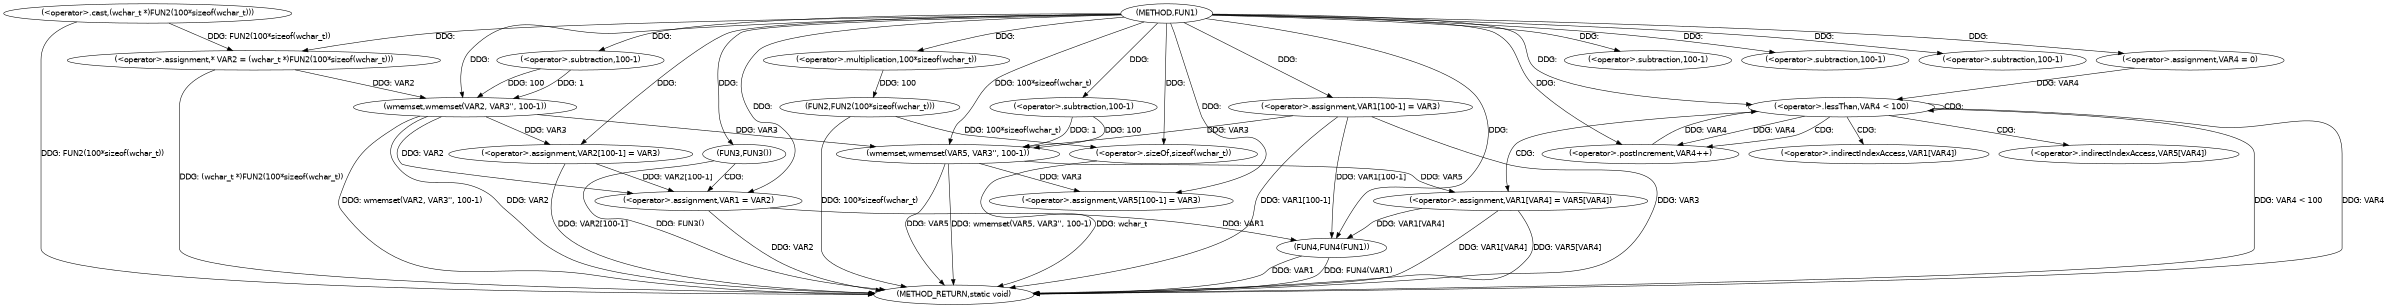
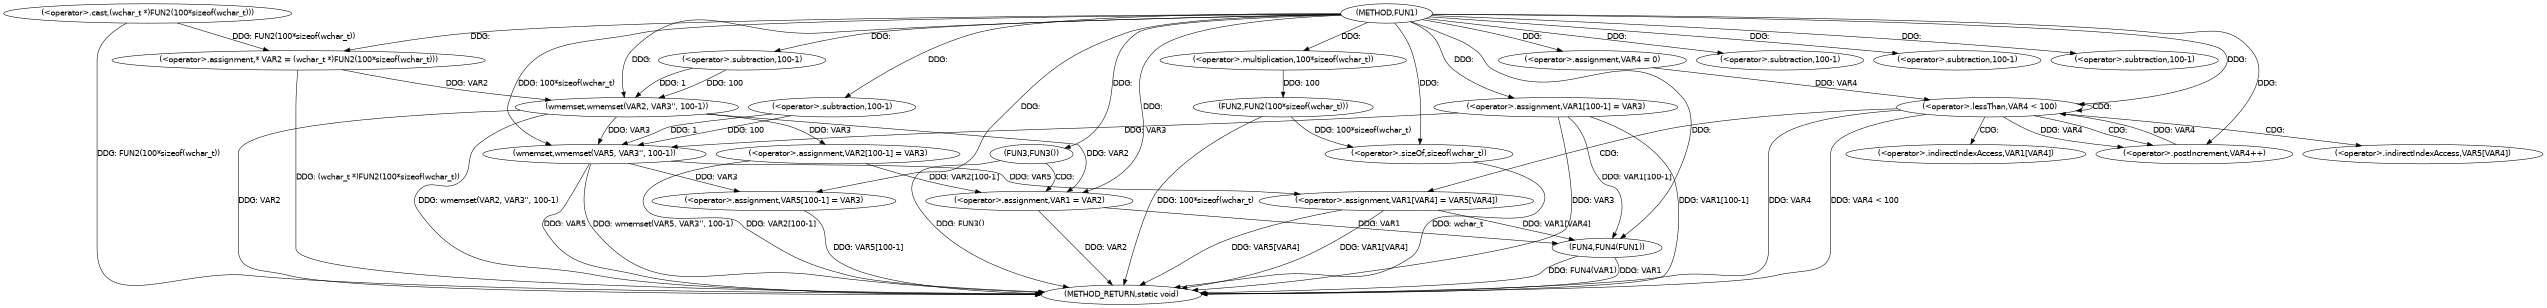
  digraph {
    fontname="DejaVu Sans"
    node [fontname="DejaVu Sans"]
    edge [fontname="DejaVu Sans"]
    n1 [label="(METHOD,FUN1)"]
    n2 [label="(<operator>.assignment,* VAR2 = (wchar_t *)FUN2(100*sizeof(wchar_t)))"]
    n3 [label="(<operator>.multiplication,100*sizeof(wchar_t))"]
    n4 [label="(<operator>.sizeOf,sizeof(wchar_t))"]
    n5 [label="(wmemset,wmemset(VAR2, VAR3'', 100-1))"]
    n6 [label="(<operator>.subtraction,100-1)"]
    n7 [label="(<operator>.assignment,VAR2[100-1] = VAR3)"]
    n8 [label="(<operator>.subtraction,100-1)"]
    n9 [label="(FUN3,FUN3())"]
    n10 [label="(<operator>.assignment,VAR1 = VAR2)"]
    n11 [label="(wmemset,wmemset(VAR5, VAR3'', 100-1))"]
    n12 [label="(<operator>.subtraction,100-1)"]
    n13 [label="(<operator>.assignment,VAR5[100-1] = VAR3)"]
    n14 [label="(<operator>.subtraction,100-1)"]
    n15 [label="(<operator>.assignment,VAR4 = 0)"]
    n16 [label="(<operator>.lessThan,VAR4 < 100)"]
    n17 [label="(<operator>.postIncrement,VAR4++)"]
    n18 [label="(<operator>.assignment,VAR1[100-1] = VAR3)"]
    n19 [label="(<operator>.subtraction,100-1)"]
    n20 [label="(FUN4,FUN4(FUN1))"]
    n21 [label="(METHOD_RETURN,static void)"]
    n22 [label="(FUN2,FUN2(100*sizeof(wchar_t)))"]
    n23 [label="(<operator>.assignment,VAR1[VAR4] = VAR5[VAR4])"]
    n24 [label="(<operator>.indirectIndexAccess,VAR1[VAR4])"]
    n25 [label="(<operator>.indirectIndexAccess,VAR5[VAR4])"]
    n26 [label="(<operator>.cast,(wchar_t *)FUN2(100*sizeof(wchar_t)))"]
    n1 -> n2 [label="DDG: "]
    n1 -> n3 [label="DDG: "]
    n1 -> n4 [label="DDG: "]
    n1 -> n5 [label="DDG: "]
    n1 -> n6 [label="DDG: "]
-   n1 -> n7 [label="DDG: "]
    n1 -> n8 [label="DDG: "]
    n1 -> n9 [label="DDG: "]
    n1 -> n10 [label="DDG: "]
    n1 -> n11 [label="DDG: 100*sizeof(wchar_t)"]
    n1 -> n12 [label="DDG: "]
    n1 -> n13 [label="DDG: "]
    n1 -> n14 [label="DDG: "]
    n1 -> n15 [label="DDG: "]
    n1 -> n16 [label="DDG: "]
    n1 -> n17 [label="DDG: "]
    n1 -> n18 [label="DDG: "]
    n1 -> n19 [label="DDG: "]
    n1 -> n20 [label="DDG: "]
    n2 -> n5 [label="DDG: VAR2"]
    n2 -> n21 [label="DDG: (wchar_t *)FUN2(100*sizeof(wchar_t))"]
    n3 -> n22 [label="DDG: 100"]
    n4 -> n21 [label="DDG: wchar_t"]
    n5 -> n7 [label="DDG: VAR3"]
    n5 -> n10 [label="DDG: VAR2"]
    n5 -> n11 [label="DDG: VAR3"]
    n5 -> n21 [label="DDG: VAR2"]
    n5 -> n21 [label="DDG: wmemset(VAR2, VAR3'', 100-1)"]
    n6 -> n5 [label="DDG: 100"]
    n6 -> n5 [label="DDG: 1"]
    n7 -> n10 [label="DDG: VAR2[100-1]"]
    n7 -> n21 [label="DDG: VAR2[100-1]"]
    n9 -> n10 [label="CDG: "]
    n9 -> n21 [label="DDG: FUN3()"]
    n10 -> n20 [label="DDG: VAR1"]
    n10 -> n21 [label="DDG: VAR2"]
    n11 -> n13 [label="DDG: VAR3"]
    n11 -> n21 [label="DDG: wmemset(VAR5, VAR3'', 100-1)"]
    n11 -> n21 [label="DDG: VAR5"]
    n11 -> n23 [label="DDG: VAR5"]
    n12 -> n11 [label="DDG: 100"]
    n12 -> n11 [label="DDG: 1"]
+   n13 -> n21 [label="DDG: VAR5[100-1]"]
    n15 -> n16 [label="DDG: VAR4"]
    n16 -> n16 [label="CDG: "]
    n16 -> n17 [label="DDG: VAR4"]
    n16 -> n17 [label="CDG: "]
    n16 -> n21 [label="DDG: VAR4 < 100"]
    n16 -> n21 [label="DDG: VAR4"]
    n16 -> n23 [label="CDG: "]
    n16 -> n24 [label="CDG: "]
    n16 -> n25 [label="CDG: "]
    n17 -> n16 [label="DDG: VAR4"]
    n18 -> n11 [label="DDG: VAR3"]
    n18 -> n20 [label="DDG: VAR1[100-1]"]
    n18 -> n21 [label="DDG: VAR1[100-1]"]
    n18 -> n21 [label="DDG: VAR3"]
    n20 -> n21 [label="DDG: FUN4(VAR1)"]
    n20 -> n21 [label="DDG: VAR1"]
    n22 -> n4 [label="DDG: 100*sizeof(wchar_t)"]
    n22 -> n21 [label="DDG: 100*sizeof(wchar_t)"]
    n23 -> n20 [label="DDG: VAR1[VAR4]"]
    n23 -> n21 [label="DDG: VAR1[VAR4]"]
    n23 -> n21 [label="DDG: VAR5[VAR4]"]
    n26 -> n2 [label="DDG: FUN2(100*sizeof(wchar_t))"]
    n26 -> n21 [label="DDG: FUN2(100*sizeof(wchar_t))"]
  }
